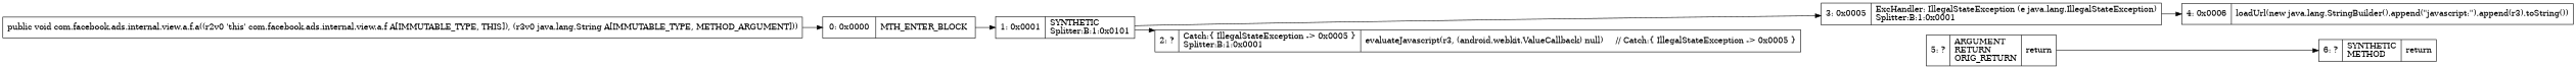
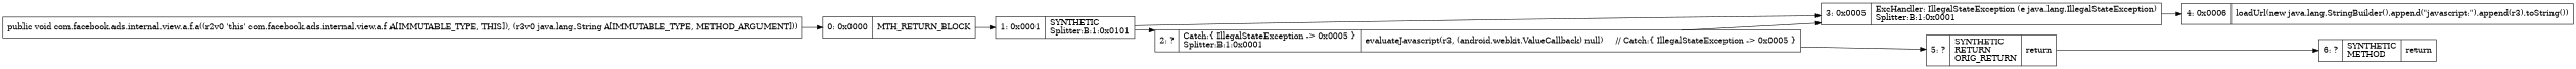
  digraph {
    rankdir=LR
    node [shape=record]
-   n1 [label="{0\:\ 0x0000|MTH_ENTER_BLOCK\l}"]
+   n1 [label="{0\:\ 0x0000|MTH_RETURN_BLOCK\l}"]
    n2 [label="{1\:\ 0x0001|SYNTHETIC\lSplitter:B:1:0x0101\l}"]
    n3 [label="{2\:\ ?|Catch:\{ IllegalStateException \-\> 0x0005 \}\lSplitter:B:1:0x0001\l|evaluateJavascript(r3, (android.webkit.ValueCallback) null)     \/\/ Catch:\{ IllegalStateException \-\> 0x0005 \}\l}"]
    n4 [label="{3\:\ 0x0005|ExcHandler: IllegalStateException (e java.lang.IllegalStateException)\lSplitter:B:1:0x0001\l}"]
-   n5 [label="{5\:\ ?|ARGUMENT\lRETURN\lORIG_RETURN\l|return\l}"]
+   n5 [label="{5\:\ ?|SYNTHETIC\lRETURN\lORIG_RETURN\l|return\l}"]
    n6 [label="{4\:\ 0x0006|loadUrl(new java.lang.StringBuilder().append(\"javascript:\").append(r3).toString())\l}"]
    n7 [label="{6\:\ ?|SYNTHETIC\lMETHOD\l|return\l}"]
    n8 [label="{public void com.facebook.ads.internal.view.a.f.a((r2v0 'this' com.facebook.ads.internal.view.a.f A[IMMUTABLE_TYPE, THIS]), (r3v0 java.lang.String A[IMMUTABLE_TYPE, METHOD_ARGUMENT])) }"]
    n1 -> n2
    n2 -> n3
    n2 -> n4
+   n3 -> n4
+   n3 -> n5
    n4 -> n6
    n5 -> n7
    n8 -> n1
  }
